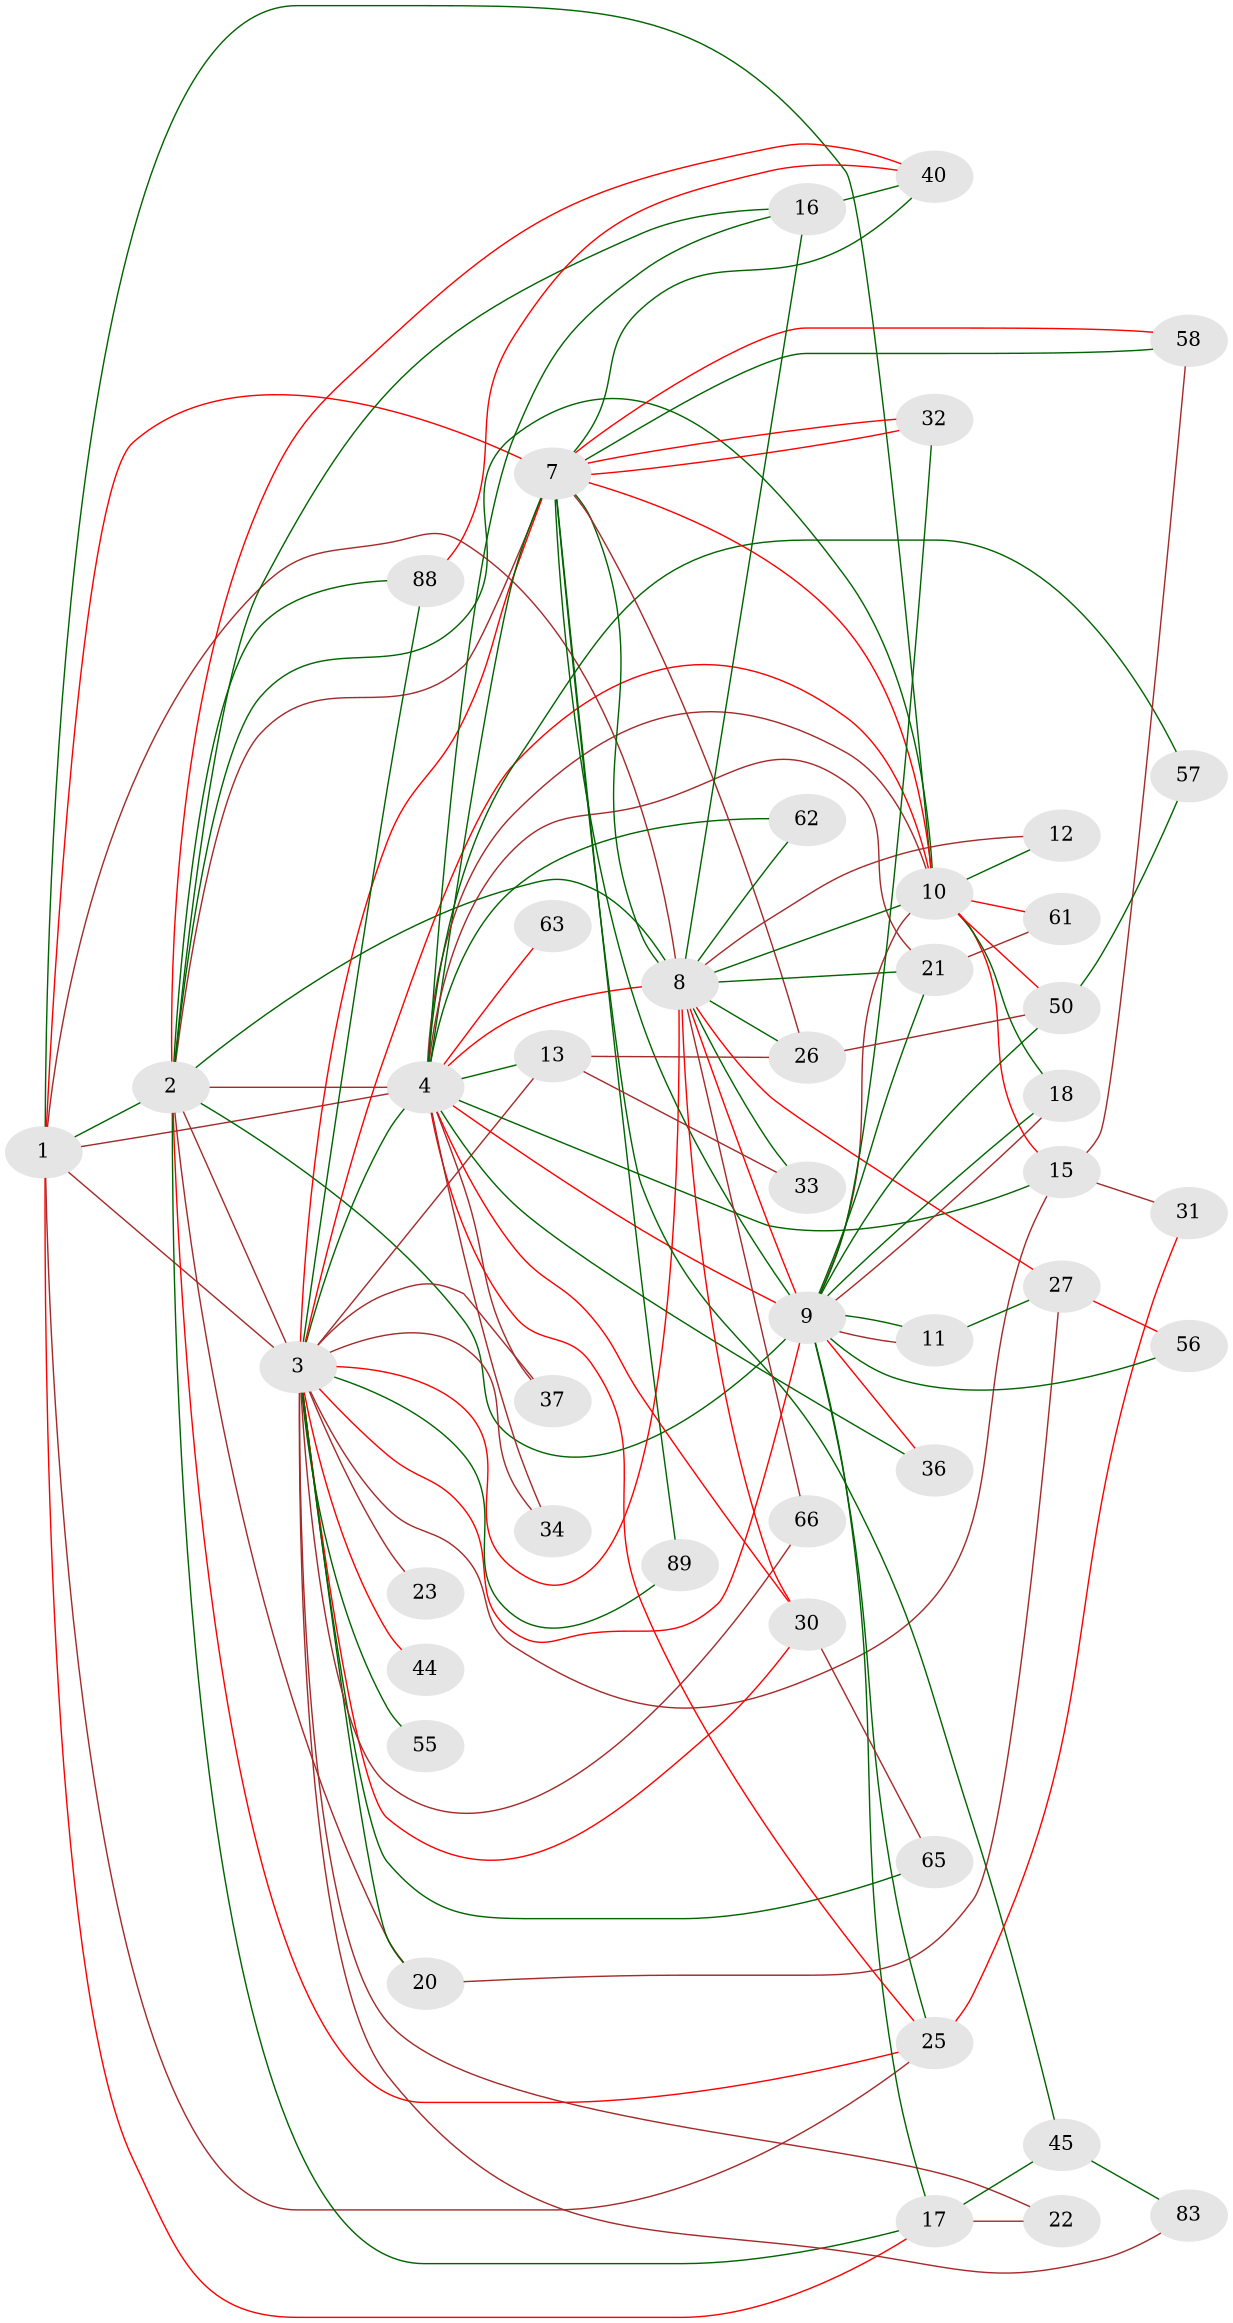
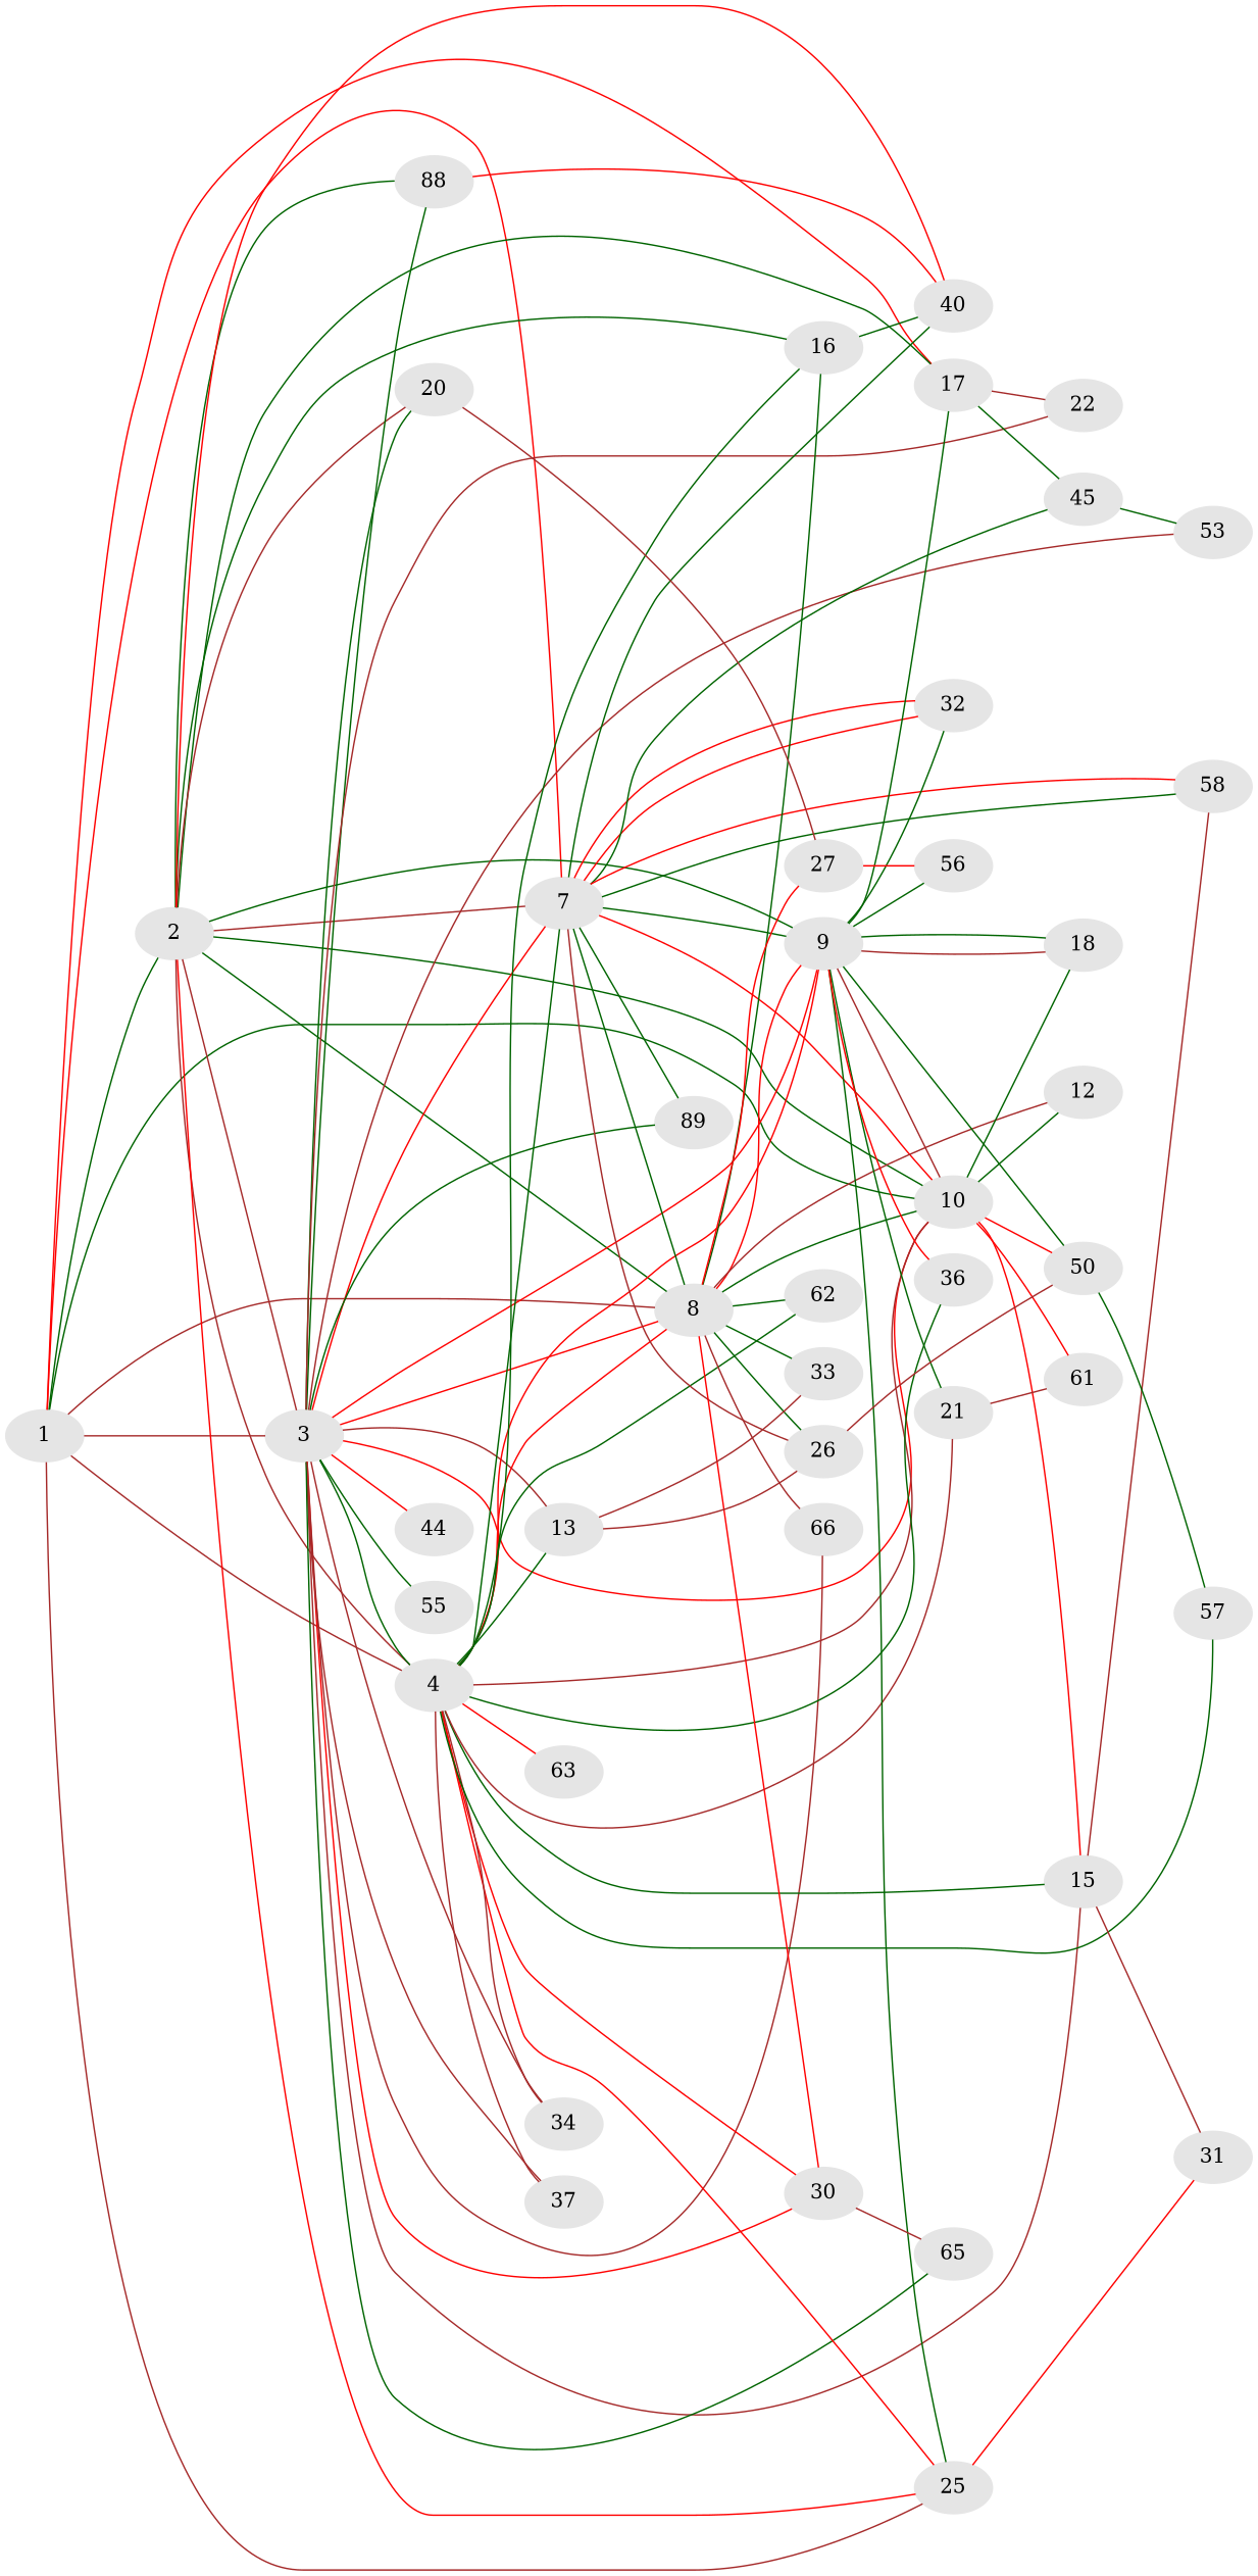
  graph {
    rankdir=LR
    node [color=gray90 style=filled]
    edge [color=darkgreen]
    1 [super="+54"]
    2 [super="+19"]
    3 [super="+6"]
    4 [super="+5"]
    7 [super="+48"]
    8 [super="+51"]
    10 [super="+49"]
    17 [super="+28"]
    25 [super="+46"]
    9 [super="+14"]
    16 [super="+59"]
    20
    n13 [label=88]
    40 [super="+67"]
    13 [super="+41"]
    15 [super="+29"]
    22
-   23
    30 [super="+47"]
    34
    37
    n22 [label=89]
    44
-   53 [label=83]
+   53
    55
    65
    66
    21 [super="+42"]
    36
    57
    62
    63
    26 [super="+64"]
    32 [super="+35"]
    45
    58 [super="+60"]
    12
    27 [super="+43"]
    33
-   11
    18 [super="+24"]
    50 [super="+52"]
    56
    61
    31
    1 -- 2
    1 -- 3 [color=brown weight=2]
    1 -- 4 [color=brown weight=2]
    1 -- 7 [color=red]
    1 -- 8 [color=brown]
    1 -- 10
    1 -- 17 [color=red]
    1 -- 25 [color=brown weight=2]
    2 -- 3 [color=brown weight=2]
    2 -- 4 [color=brown weight=2]
    2 -- 7 [color=brown]
    2 -- 8
    2 -- 10
    2 -- 17 [weight=2]
    2 -- 25 [color=red]
    2 -- 9
    2 -- 16
    2 -- 20 [color=brown]
    2 -- n13
    2 -- 40 [color=red]
    3 -- 4 [weight=4]
    3 -- 7 [color=red weight=2]
    3 -- 8 [color=red weight=2]
    3 -- 10 [color=red weight=2]
    3 -- 9 [color=red weight=2]
    3 -- 20
    3 -- n13
    3 -- 13 [color=brown]
    3 -- 15 [color=brown]
    3 -- 22 [color=brown]
-   3 -- 23 [color=brown weight=2]
    3 -- 30 [color=red]
    3 -- 34 [color=brown]
    3 -- 37 [color=brown]
    3 -- n22
    3 -- 44 [color=red weight=2]
    3 -- 53 [color=brown]
    3 -- 55
    3 -- 65
    3 -- 66 [color=brown]
    4 -- 7 [weight=2]
    4 -- 8 [color=red weight=2]
    4 -- 10 [color=brown weight=2]
    4 -- 25 [color=red]
    4 -- 9 [color=red weight=2]
    4 -- 16
    4 -- 13 [weight=2]
    4 -- 15
    4 -- 30 [color=red]
    4 -- 34 [color=brown]
    4 -- 37 [color=brown]
    4 -- 21 [color=brown]
    4 -- 36
    4 -- 57
    4 -- 62
    4 -- 63 [color=red weight=2]
    7 -- 8
    7 -- 10 [color=red]
    7 -- 9
    7 -- 40
    7 -- n22
    7 -- 26 [color=brown]
    7 -- 32 [color=red]
    7 -- 32 [color=red]
    7 -- 45
    7 -- 58
    7 -- 58 [color=red]
    8 -- 10
    8 -- 9 [color=red]
    8 -- 16
    8 -- 30 [color=red]
    8 -- 66 [color=brown]
-   8 -- 21
    8 -- 62
    8 -- 26
    8 -- 12 [color=brown]
    8 -- 27 [color=red]
    8 -- 33
    10 -- 15 [color=red]
    10 -- 12
    10 -- 18
    10 -- 50 [color=red]
    10 -- 61 [color=red]
    17 -- 22 [color=brown]
    17 -- 45
    25 -- 31 [color=red]
    9 -- 10 [color=brown weight=2]
    9 -- 17
    9 -- 25
    9 -- 21
    9 -- 36 [color=red]
    9 -- 32
-   9 -- 11 [color=brown weight=2]
-   9 -- 11
    9 -- 18 [color=brown]
    9 -- 18
    9 -- 50
    9 -- 56
    16 -- 40
    20 -- 27 [color=brown]
    n13 -- 40 [color=red]
    13 -- 26 [color=brown]
    13 -- 33 [color=brown]
    15 -- 58 [color=brown]
    15 -- 31 [color=brown]
    30 -- 65 [color=brown]
    21 -- 61 [color=brown]
    26 -- 50 [color=brown]
    45 -- 53
    27 -- 56 [color=red]
-   11 -- 27
    50 -- 57
  }
